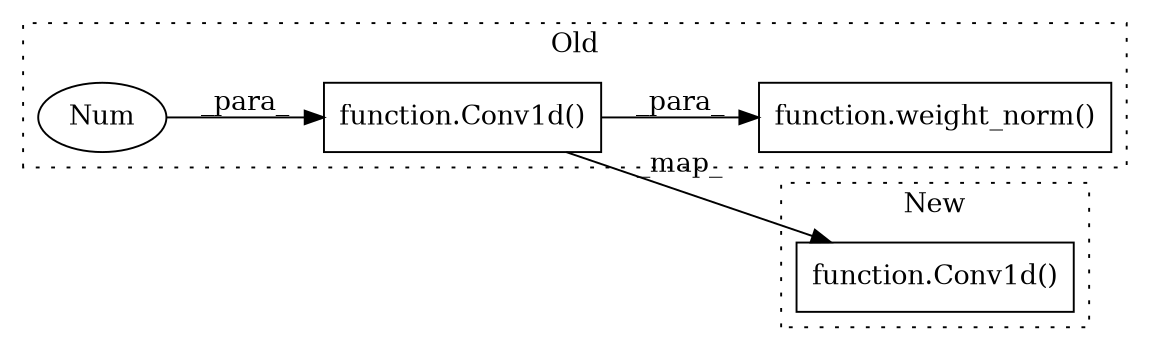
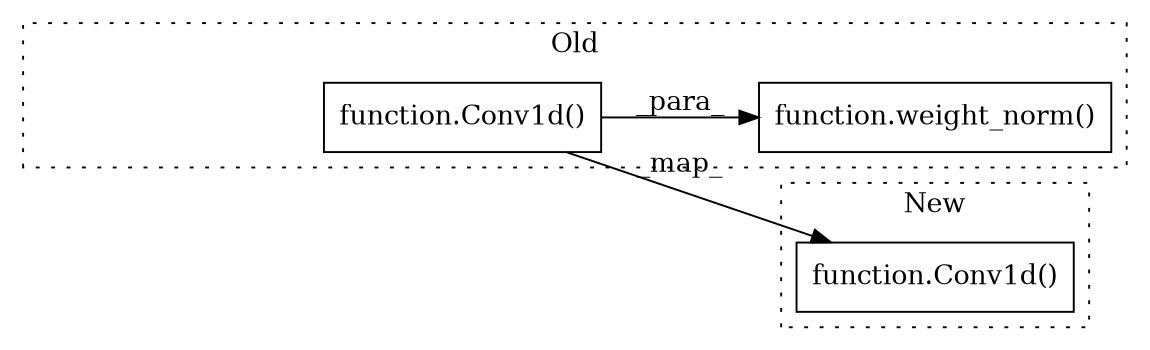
  digraph {
    rankdir=LR
    fontname="DejaVu Serif"
    node [a=75 shape=box fontname="DejaVu Serif"]
    edge [fontname="DejaVu Serif"]
    n1 [l="7,33" label="function.Conv1d()" s="10275,10293"]
    n2 [l="25,10" label="function.weight_norm()" s="10250,10326"]
-   n3 [a=76 l=1 label=Num s=10292 shape=ellipse]
    n4 [l=246 label="function.Conv1d()" s=10127]
    subgraph cluster_1 {
      label=Old
      style=dotted
      n1
      n2
-     n3
    }
    subgraph cluster_2 {
      label=New
      style=dotted
      n4
    }
    n1 -> n2 [label=_para_]
    n1 -> n4 [label=_map_]
-   n3 -> n1 [label=_para_]
  }
